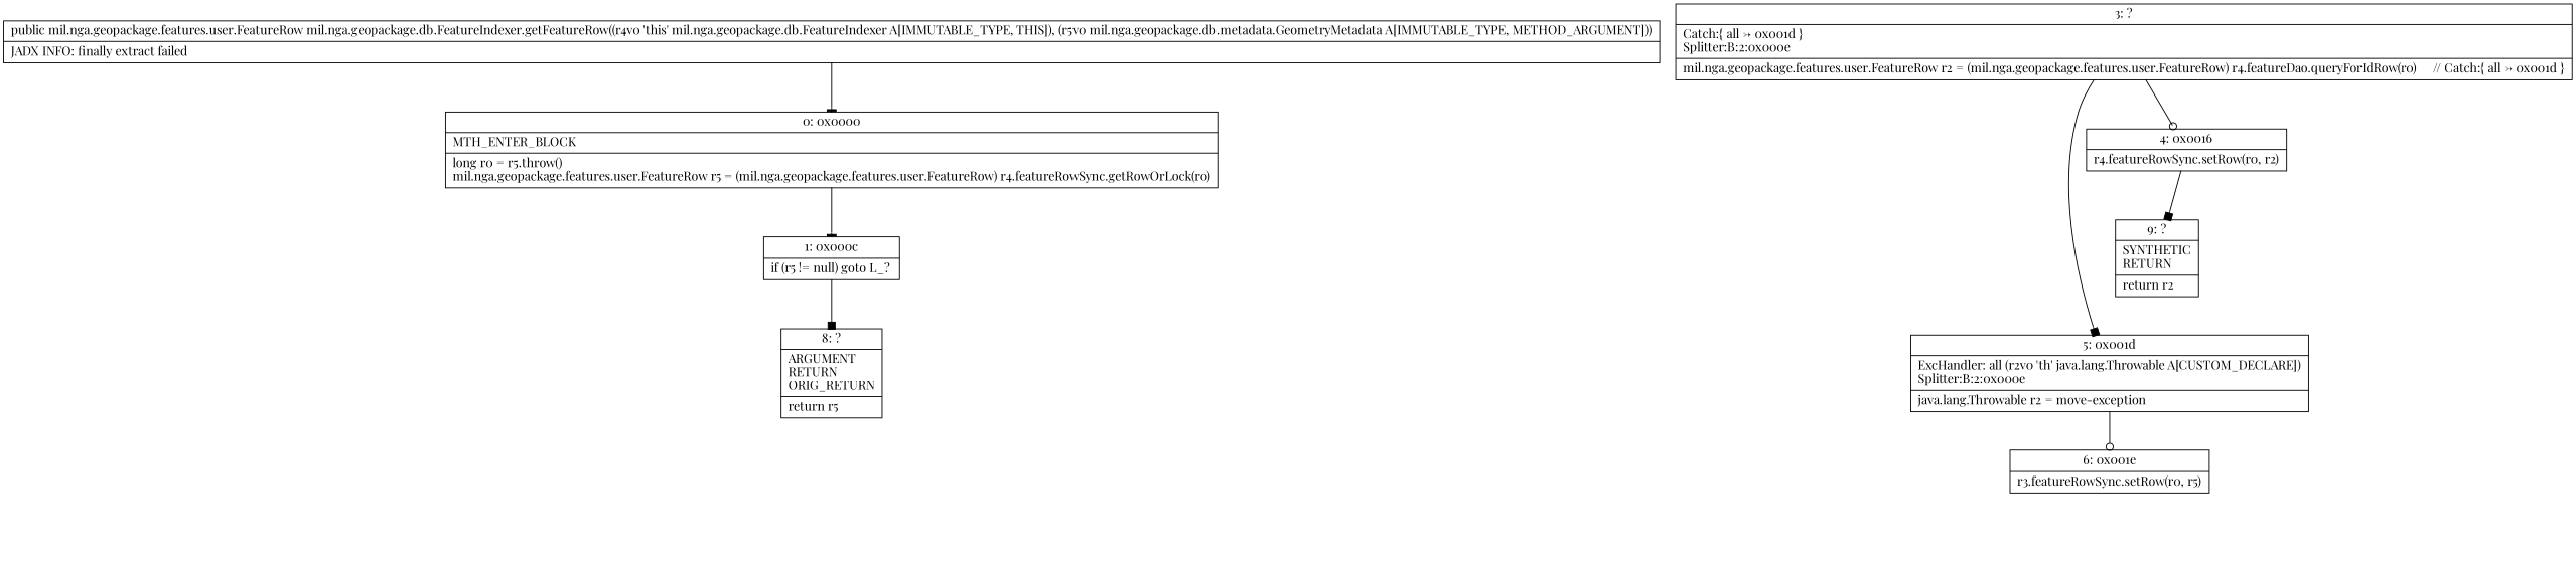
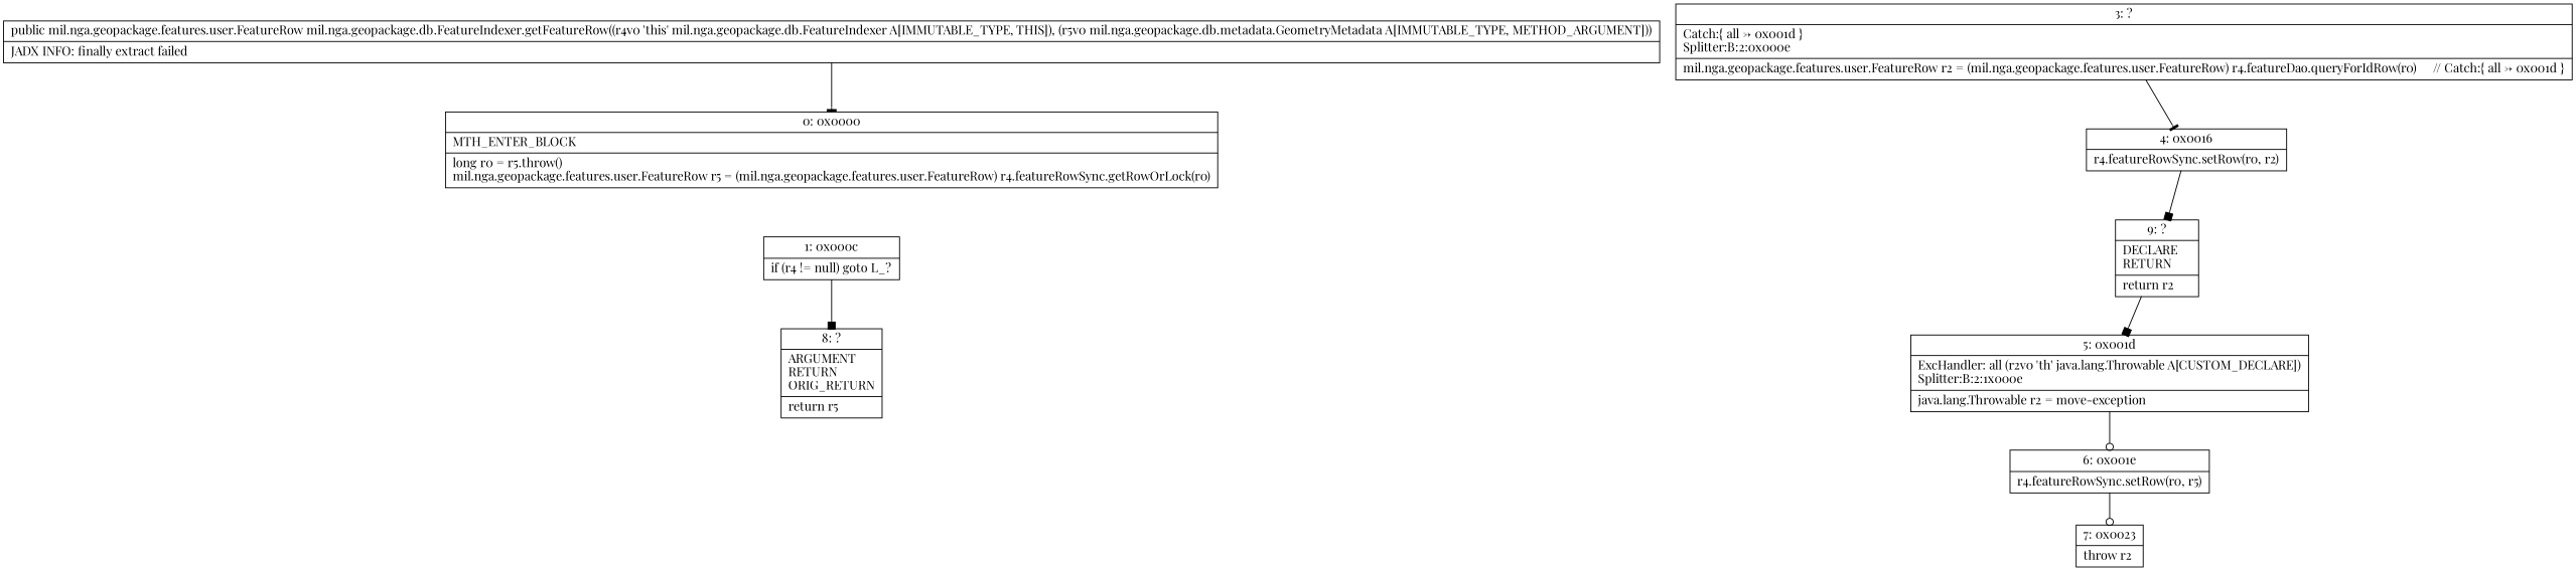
  digraph {
    fontname="Playfair Display"
    node [fontname="Playfair Display" shape=record]
    edge [arrowhead=tee fontname="Playfair Display"]
    n1 [label="{0\:\ 0x0000|MTH_ENTER_BLOCK\l|long r0 = r5.throw()\lmil.nga.geopackage.features.user.FeatureRow r5 = (mil.nga.geopackage.features.user.FeatureRow) r4.featureRowSync.getRowOrLock(r0)\l}"]
-   n2 [label="{1\:\ 0x000c|if (r5 != null) goto L_?\l}"]
+   n2 [label="{1\:\ 0x000c|if (r4 != null) goto L_?\l}"]
    n3 [label="{8\:\ ?|ARGUMENT\lRETURN\lORIG_RETURN\l|return r5\l}"]
    n4 [label="{3\:\ ?|Catch:\{ all \-\> 0x001d \}\lSplitter:B:2:0x000e\l|mil.nga.geopackage.features.user.FeatureRow r2 = (mil.nga.geopackage.features.user.FeatureRow) r4.featureDao.queryForIdRow(r0)     \/\/ Catch:\{ all \-\> 0x001d \}\l}"]
-   n5 [label="{5\:\ 0x001d|ExcHandler: all (r2v0 'th' java.lang.Throwable A[CUSTOM_DECLARE])\lSplitter:B:2:0x000e\l|java.lang.Throwable r2 = move\-exception\l}"]
+   n5 [label="{5\:\ 0x001d|ExcHandler: all (r2v0 'th' java.lang.Throwable A[CUSTOM_DECLARE])\lSplitter:B:2:1x000e\l|java.lang.Throwable r2 = move\-exception\l}"]
    n6 [label="{4\:\ 0x0016|r4.featureRowSync.setRow(r0, r2)\l}"]
-   n7 [label="{6\:\ 0x001e|r3.featureRowSync.setRow(r0, r5)\l}"]
-   n8 [label="{9\:\ ?|SYNTHETIC\lRETURN\l|return r2\l}"]
+   n7 [label="{6\:\ 0x001e|r4.featureRowSync.setRow(r0, r5)\l}"]
+   n8 [label="{9\:\ ?|DECLARE\lRETURN\l|return r2\l}"]
+   n9 [label="{7\:\ 0x0023|throw r2\l}"]
    n10 [label="{public mil.nga.geopackage.features.user.FeatureRow mil.nga.geopackage.db.FeatureIndexer.getFeatureRow((r4v0 'this' mil.nga.geopackage.db.FeatureIndexer A[IMMUTABLE_TYPE, THIS]), (r5v0 mil.nga.geopackage.db.metadata.GeometryMetadata A[IMMUTABLE_TYPE, METHOD_ARGUMENT]))  | JADX INFO: finally extract failed\l}"]
-   n1 -> n2
    n2 -> n3 [arrowhead=box]
-   n4 -> n5 [arrowhead=box]
-   n4 -> n6 [arrowhead=odot]
+   n8 -> n5 [arrowhead=box]
+   n4 -> n6
    n5 -> n7 [arrowhead=odot]
    n6 -> n8 [arrowhead=box]
+   n7 -> n9 [arrowhead=odot]
    n10 -> n1
  }
